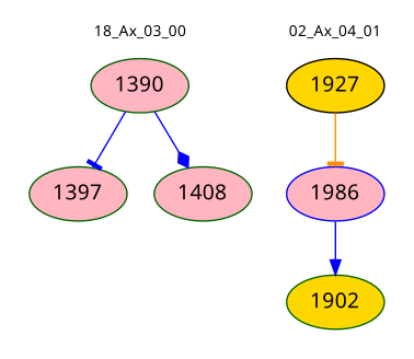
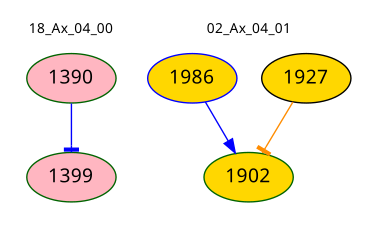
  digraph {
    fontname="Noto Sans"
    node [color=darkgreen fillcolor=lightpink fontname="Noto Sans" style=filled]
    edge [arrowhead=tee color=blue fontname="Noto Sans"]
-   n1 [label=1397]
+   n1 [label=1399]
    n2 [label=1390]
-   n3 [label=1408]
    n4 [color=black fillcolor=gold label=1927]
-   n5 [color=blue label=1986]
+   n5 [color=blue fillcolor=gold label=1986]
    n6 [fillcolor=gold label=1902]
    subgraph cluster_1 {
      color=white
      fontsize=10
-     label="18_Ax_03_00"
+     label="18_Ax_04_00"
      n1
      n2
-     n3
    }
    subgraph cluster_2 {
      color=white
      fontsize=10
      label="02_Ax_04_01"
      n4
      n5
      n6
    }
    n2 -> n1
-   n2 -> n3 [arrowhead=diamond]
-   n4 -> n5 [color=darkorange]
+   n4 -> n6 [color=darkorange]
    n5 -> n6 [arrowhead=normal]
  }
